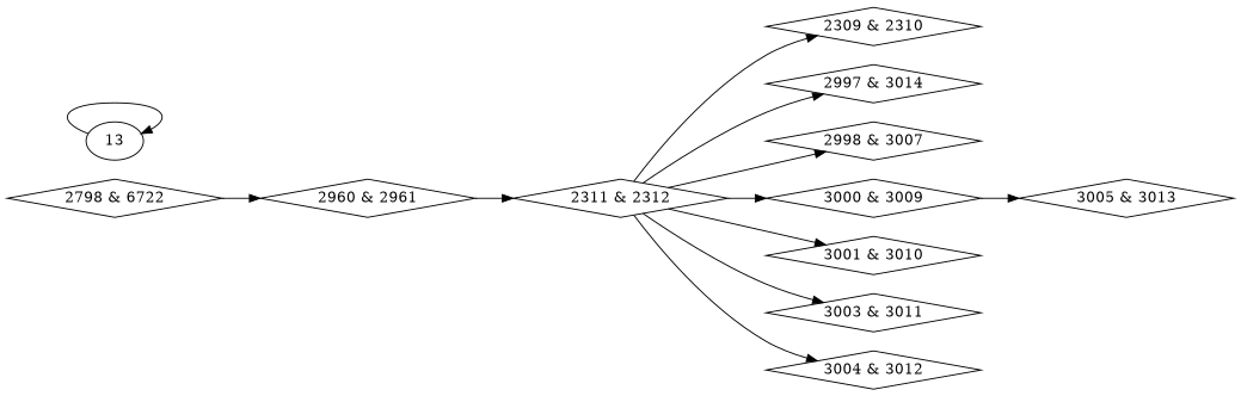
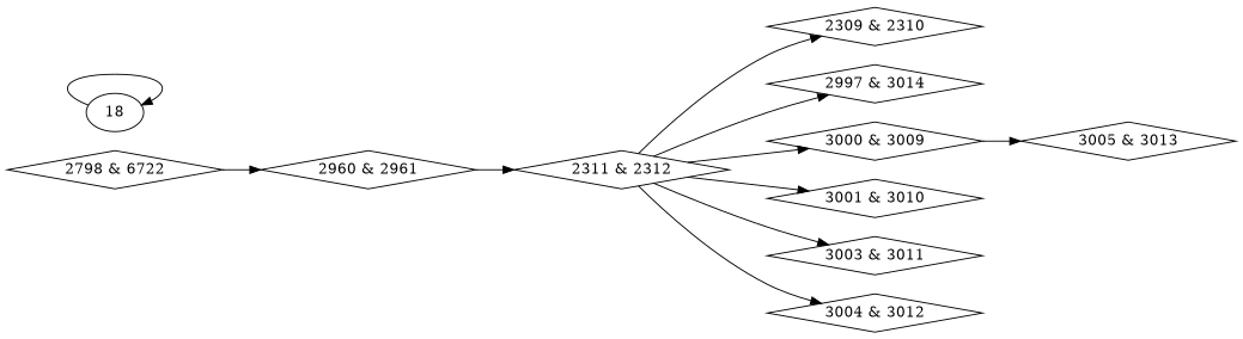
  digraph {
    rankdir=LR
    node [shape=diamond]
    n1 [label="2309 & 2310"]
    n2 [label="2311 & 2312"]
    n3 [label="2997 & 3014"]
-   n4 [label="2998 & 3007"]
    n5 [label="3000 & 3009"]
    n6 [label="3001 & 3010"]
    n7 [label="3003 & 3011"]
    n8 [label="3004 & 3012"]
    n9 [label="3005 & 3013"]
    n10 [label="2798 & 6722"]
    n11 [label="2960 & 2961"]
-   13 [shape=""]
+   13 [label=18 shape=""]
    n2 -> n1
    n2 -> n3
-   n2 -> n4
    n2 -> n5
    n2 -> n6
    n2 -> n7
    n2 -> n8
    n5 -> n9
    n10 -> n11
    n11 -> n2
    13 -> 13
  }
